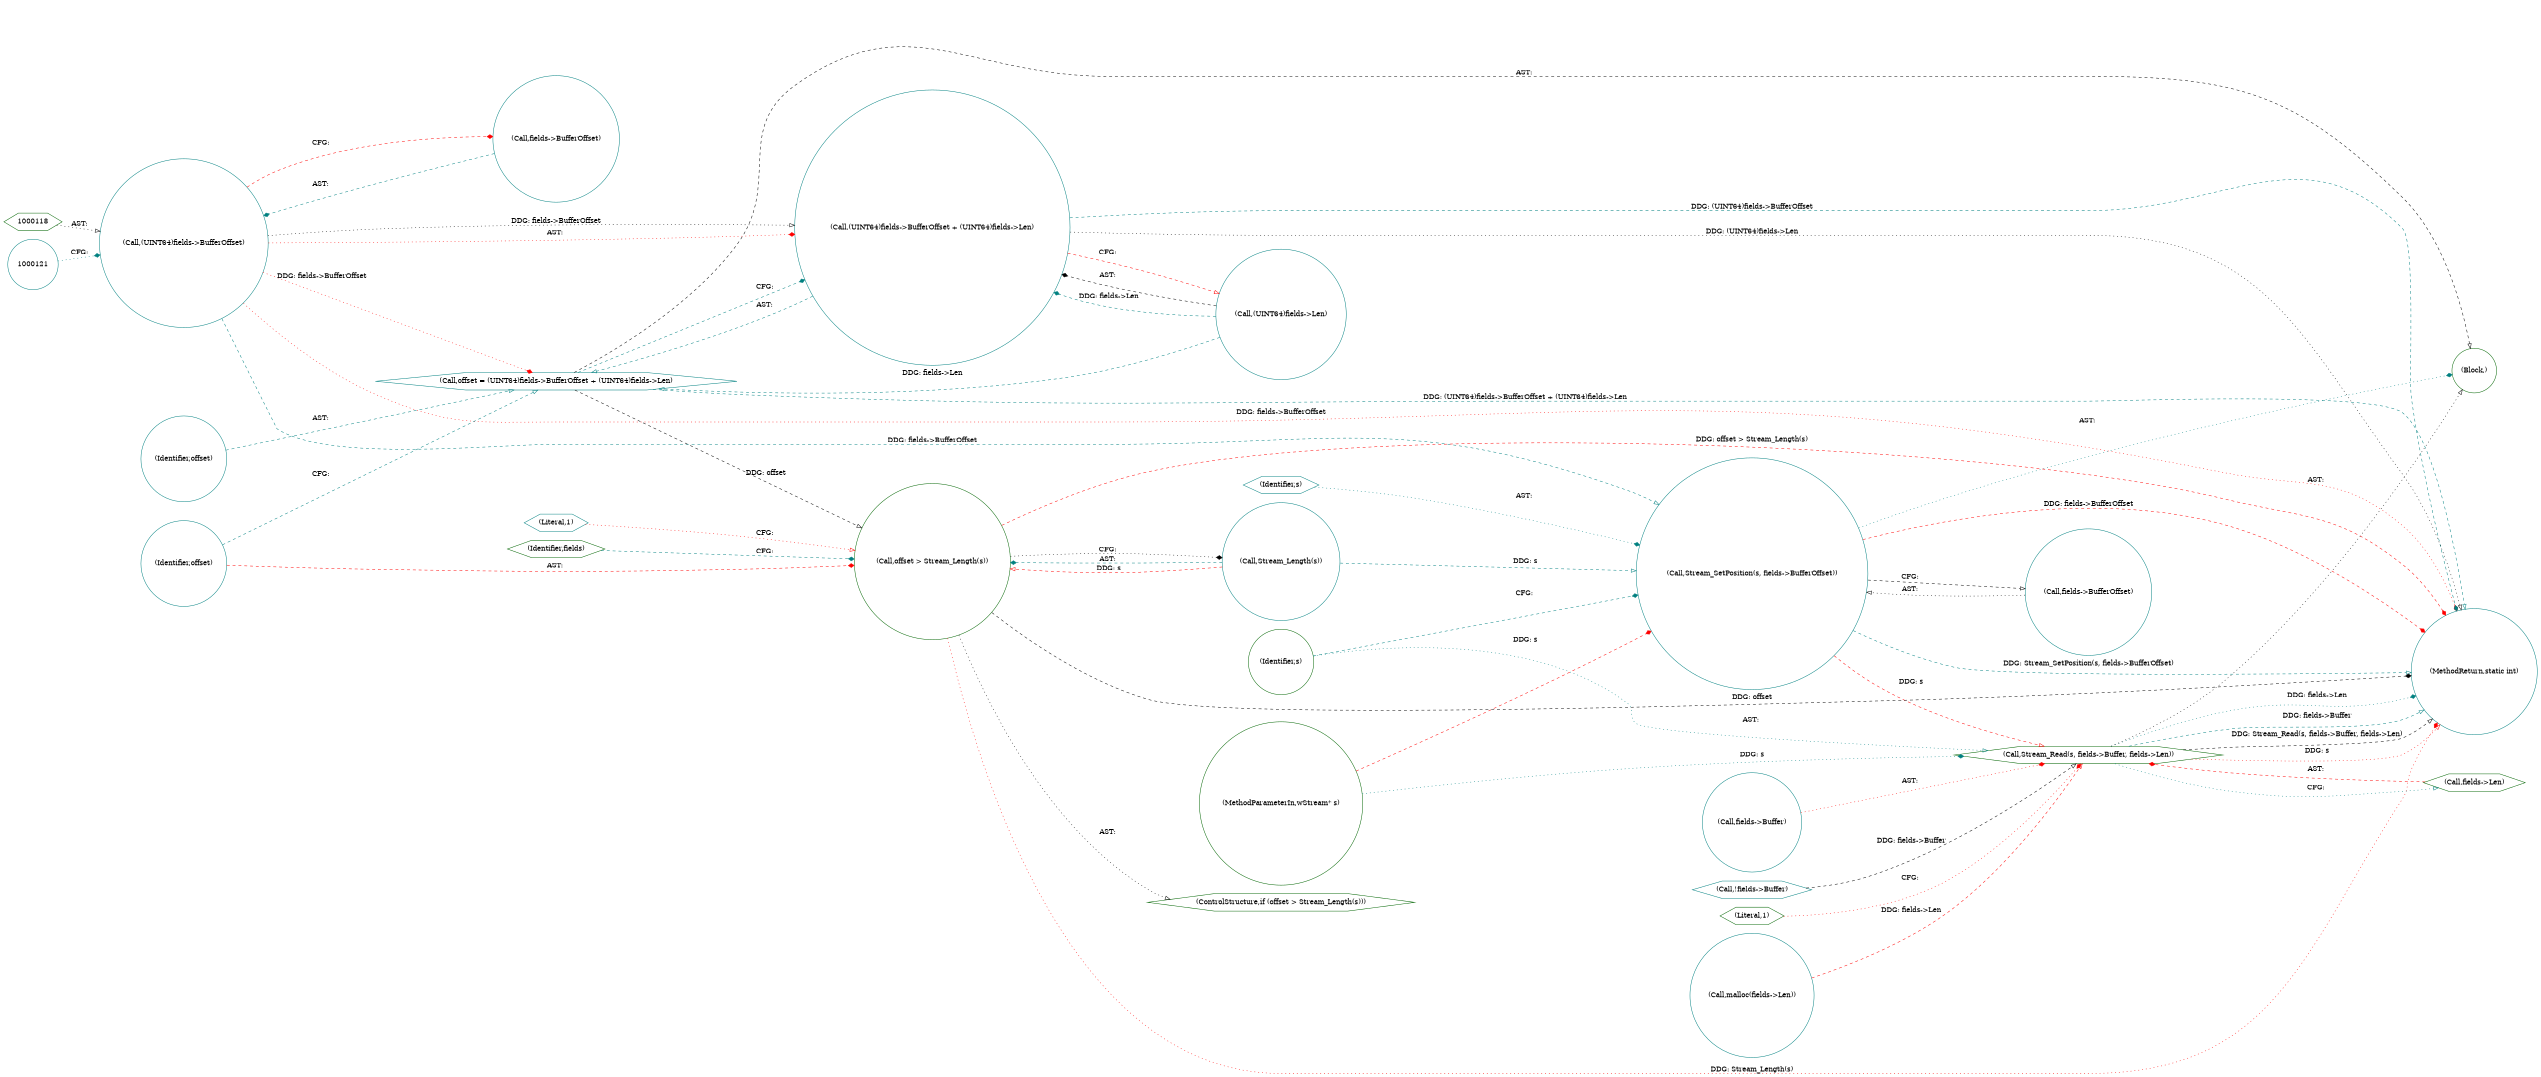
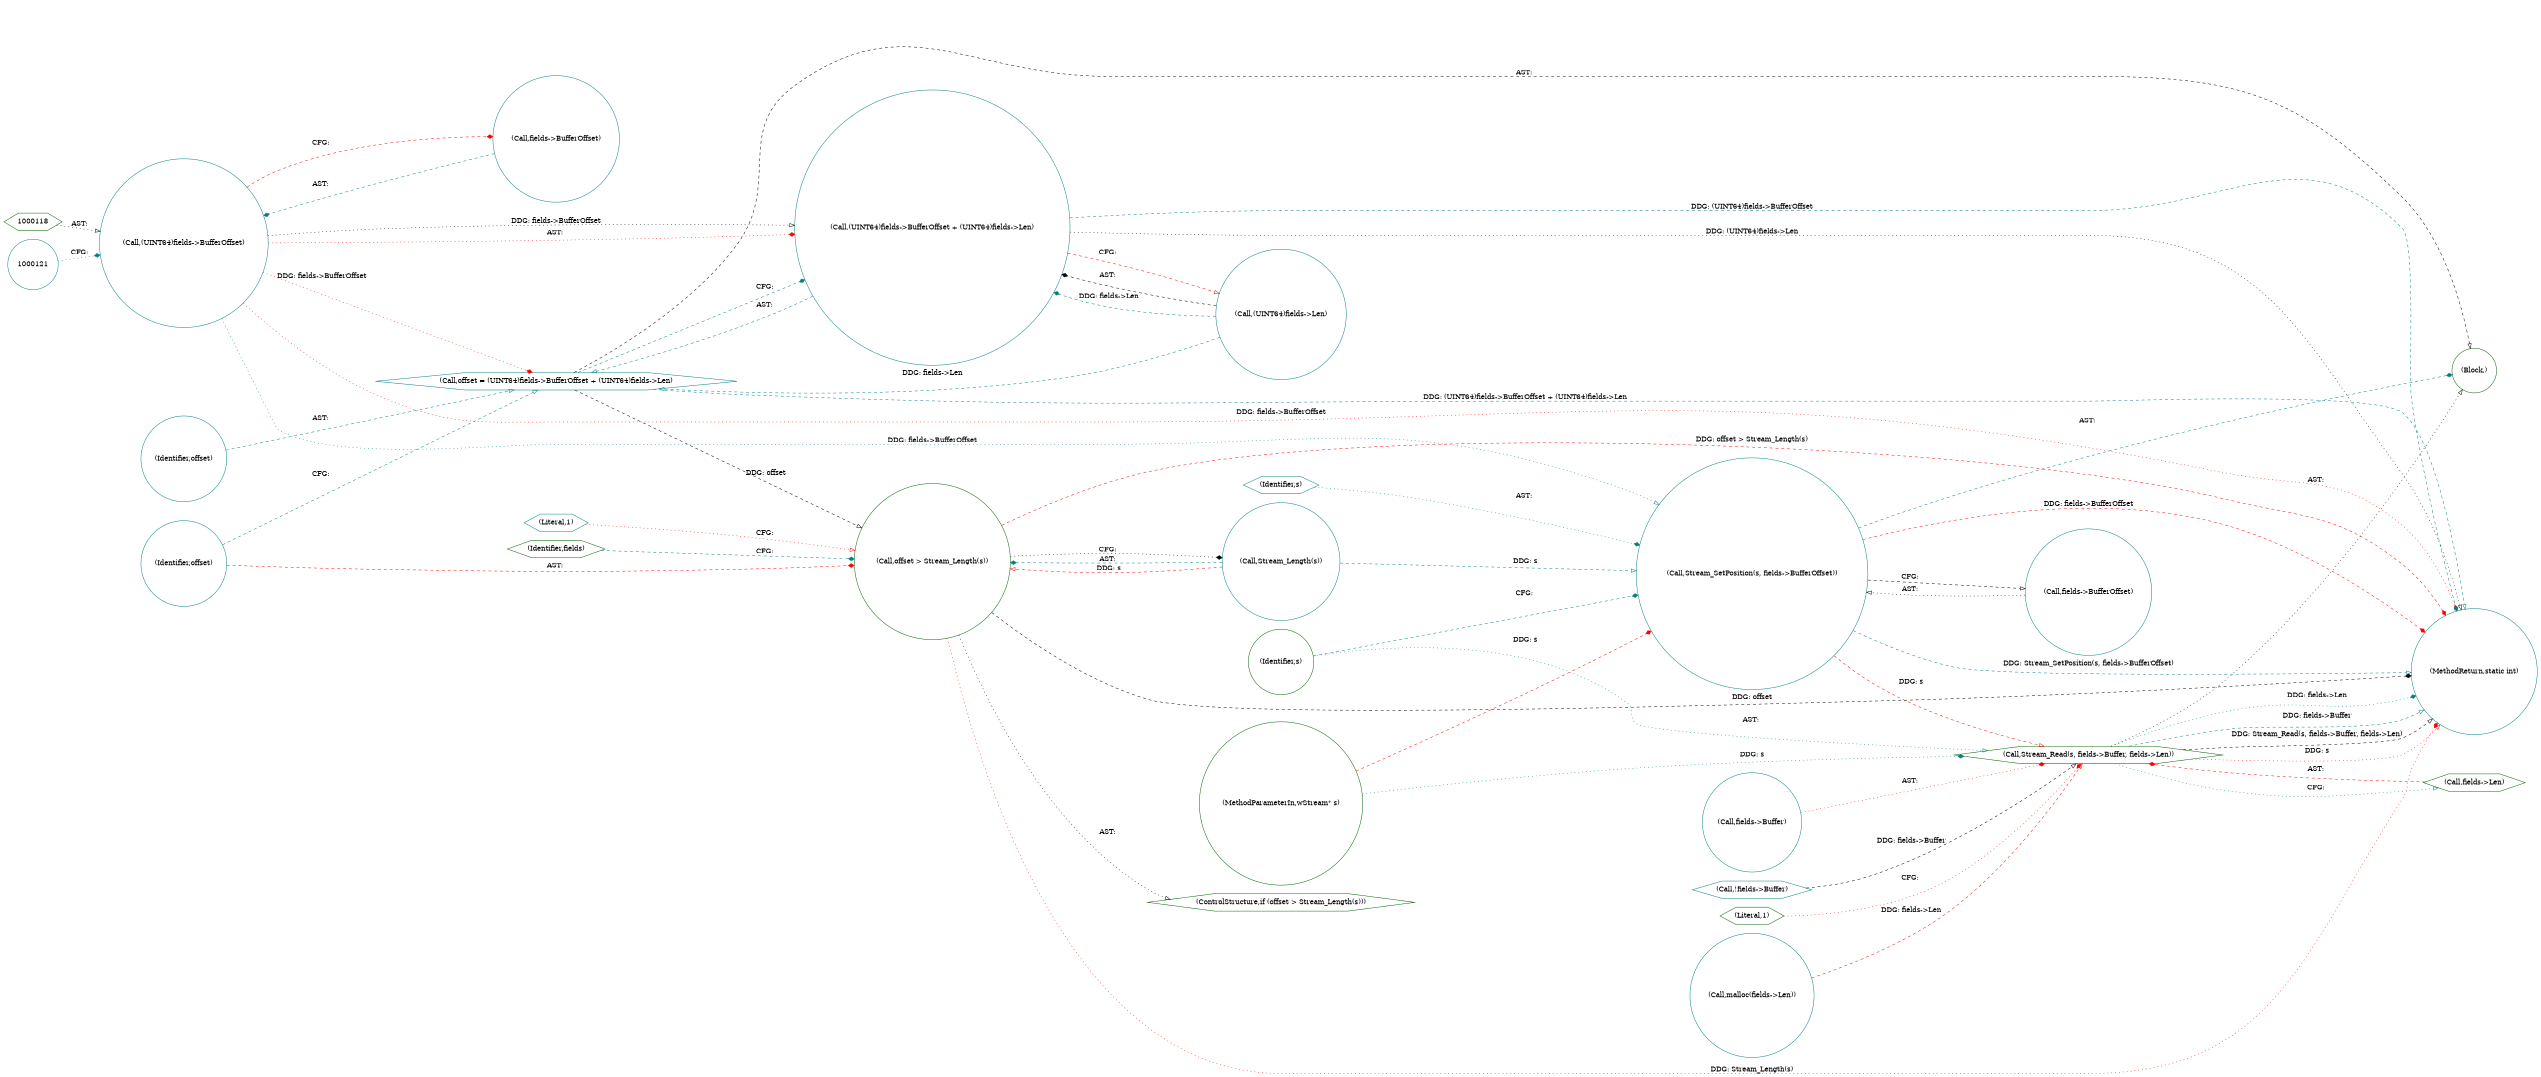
  digraph {
    rankdir=LR
    node [color=teal shape=circle]
    edge [arrowhead=onormal color=teal style=dashed]
    n1 [label="(Call,(UINT64)fields->BufferOffset)"]
    n2 [label="(Call,offset = (UINT64)fields->BufferOffset + (UINT64)fields->Len)" shape=hexagon]
    n3 [label="(Call,(UINT64)fields->BufferOffset + (UINT64)fields->Len)"]
    n4 [label="(Call,Stream_SetPosition(s, fields->BufferOffset))"]
    n5 [label="(MethodReturn,static int)"]
    n6 [label="(Call,fields->BufferOffset)"]
    n7 [color=darkgreen label="(Call,offset > Stream_Length(s))"]
    n8 [color=darkgreen label="(Block,)"]
    n9 [label="(Call,(UINT64)fields->Len)"]
    n10 [color=darkgreen label="(Call,Stream_Read(s, fields->Buffer, fields->Len))" shape=hexagon]
    n11 [label="(Call,fields->BufferOffset)"]
    n12 [color=darkgreen label="(ControlStructure,if (offset > Stream_Length(s)))" shape=hexagon]
    n13 [label="(Call,Stream_Length(s))"]
    n14 [color=darkgreen label="(Call,fields->Len)" shape=hexagon]
    n15 [label="(Call,fields->Buffer)"]
    n16 [label="(Identifier,offset)"]
    n17 [label="(Call,!fields->Buffer)" shape=hexagon]
    n18 [color=darkgreen label="(Literal,1)" shape=hexagon]
    n19 [color=darkgreen label="(Identifier,fields)" shape=hexagon]
    n20 [label="(Identifier,s)" shape=hexagon]
    n21 [color=darkgreen label="(Identifier,s)"]
    n22 [label="(Call,malloc(fields->Len))"]
    n23 [label="(Identifier,offset)"]
    n24 [color=darkgreen label="(MethodParameterIn,wStream* s)"]
    n25 [label="(Literal,1)" shape=hexagon]
    n26 [color=darkgreen label=1000118 shape=hexagon]
    1000121
    n1 -> n2 [arrowhead=diamond color=red label="DDG: fields->BufferOffset" style=dotted]
    n1 -> n3 [arrowhead=diamond color=red label="AST: " style=dotted]
    n1 -> n3 [color=black label="DDG: fields->BufferOffset" style=dotted]
-   n1 -> n4 [label="DDG: fields->BufferOffset"]
+   n1 -> n4 [label="DDG: fields->BufferOffset" style=dotted]
    n1 -> n5 [arrowhead=diamond color=red label="DDG: fields->BufferOffset" style=dotted]
    n1 -> n6 [arrowhead=diamond color=red label="CFG: "]
    n2 -> n3 [arrowhead=diamond label="CFG: "]
    n2 -> n5 [label="DDG: (UINT64)fields->BufferOffset + (UINT64)fields->Len"]
    n2 -> n7 [color=black label="DDG: offset"]
    n2 -> n8 [color=black label="AST: "]
    n3 -> n2 [label="AST: "]
    n3 -> n5 [arrowhead=diamond label="DDG: (UINT64)fields->BufferOffset"]
    n3 -> n5 [color=black label="DDG: (UINT64)fields->Len" style=dotted]
    n3 -> n9 [color=red label="CFG: "]
    n4 -> n5 [label="DDG: Stream_SetPosition(s, fields->BufferOffset)"]
    n4 -> n5 [arrowhead=diamond color=red label="DDG: fields->BufferOffset"]
-   n4 -> n8 [arrowhead=diamond label="AST: " style=dotted]
+   n4 -> n8 [arrowhead=diamond label="AST: "]
    n4 -> n10 [color=red label="DDG: s"]
    n4 -> n11 [color=black label="CFG: "]
    n6 -> n1 [arrowhead=diamond label="AST: "]
    n7 -> n5 [arrowhead=diamond color=red label="DDG: offset > Stream_Length(s)"]
    n7 -> n5 [arrowhead=diamond color=black label="DDG: offset"]
    n7 -> n5 [arrowhead=diamond color=red label="DDG: Stream_Length(s)" style=dotted]
    n7 -> n12 [color=black label="AST: " style=dotted]
    n7 -> n13 [arrowhead=diamond color=black label="CFG: " style=dotted]
    n9 -> n2 [label="DDG: fields->Len"]
    n9 -> n3 [arrowhead=diamond color=black label="AST: "]
    n9 -> n3 [arrowhead=diamond label="DDG: fields->Len"]
    n10 -> n5 [color=red label="DDG: s" style=dotted]
    n10 -> n5 [arrowhead=diamond label="DDG: fields->Len" style=dotted]
    n10 -> n5 [label="DDG: fields->Buffer"]
    n10 -> n5 [color=black label="DDG: Stream_Read(s, fields->Buffer, fields->Len)"]
    n10 -> n8 [color=black label="AST: " style=dotted]
    n10 -> n14 [label="CFG: " style=dotted]
    n11 -> n4 [color=black label="AST: " style=dotted]
    n13 -> n4 [label="DDG: s"]
    n13 -> n7 [arrowhead=diamond label="AST: "]
    n13 -> n7 [color=red label="DDG: s"]
    n14 -> n10 [arrowhead=diamond color=red label="AST: "]
    n15 -> n10 [arrowhead=diamond color=red label="AST: " style=dotted]
    n16 -> n2 [label="AST: "]
    n17 -> n10 [color=black label="DDG: fields->Buffer"]
    n18 -> n10 [arrowhead=diamond color=red label="CFG: " style=dotted]
    n19 -> n7 [arrowhead=diamond label="CFG: "]
    n20 -> n4 [arrowhead=diamond label="AST: " style=dotted]
    n21 -> n4 [arrowhead=diamond label="CFG: "]
    n21 -> n10 [label="AST: " style=dotted]
    n22 -> n10 [color=red label="DDG: fields->Len"]
    n23 -> n2 [label="CFG: "]
    n23 -> n7 [arrowhead=diamond color=red label="AST: "]
    n24 -> n4 [arrowhead=diamond color=red label="DDG: s"]
    n24 -> n10 [arrowhead=diamond label="DDG: s" style=dotted]
    n25 -> n7 [color=red label="CFG: " style=dotted]
    n26 -> n1 [color=black label="AST: " style=dotted]
    1000121 -> n1 [arrowhead=diamond label="CFG: " style=dotted]
  }
